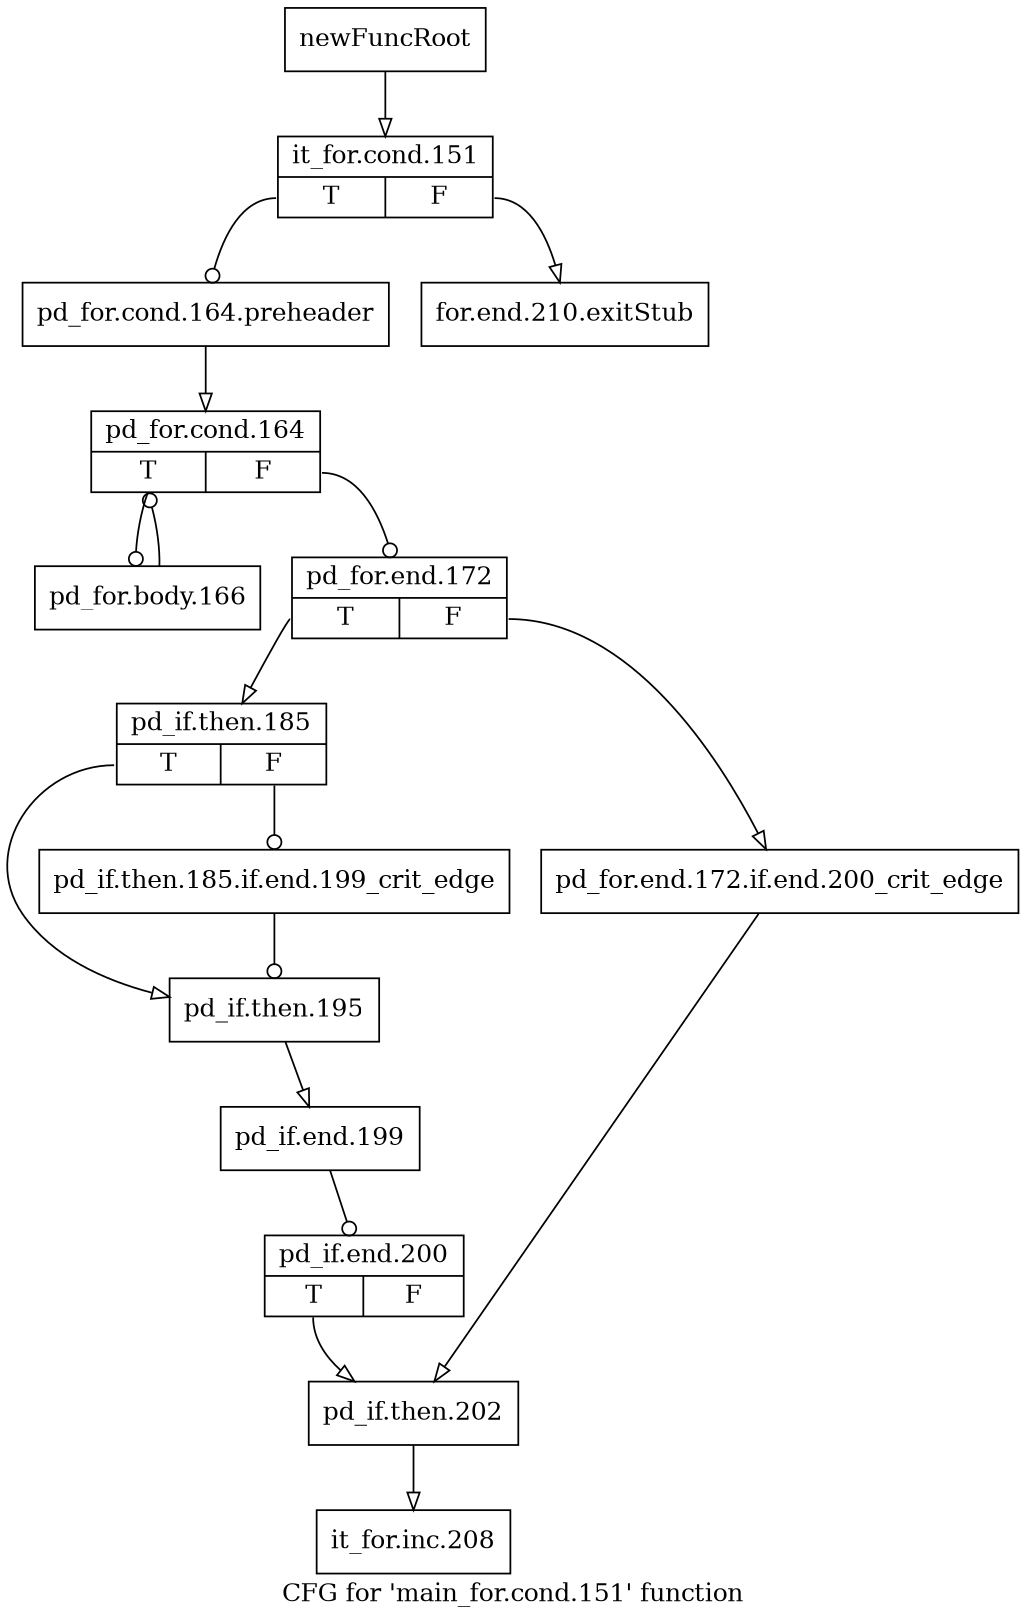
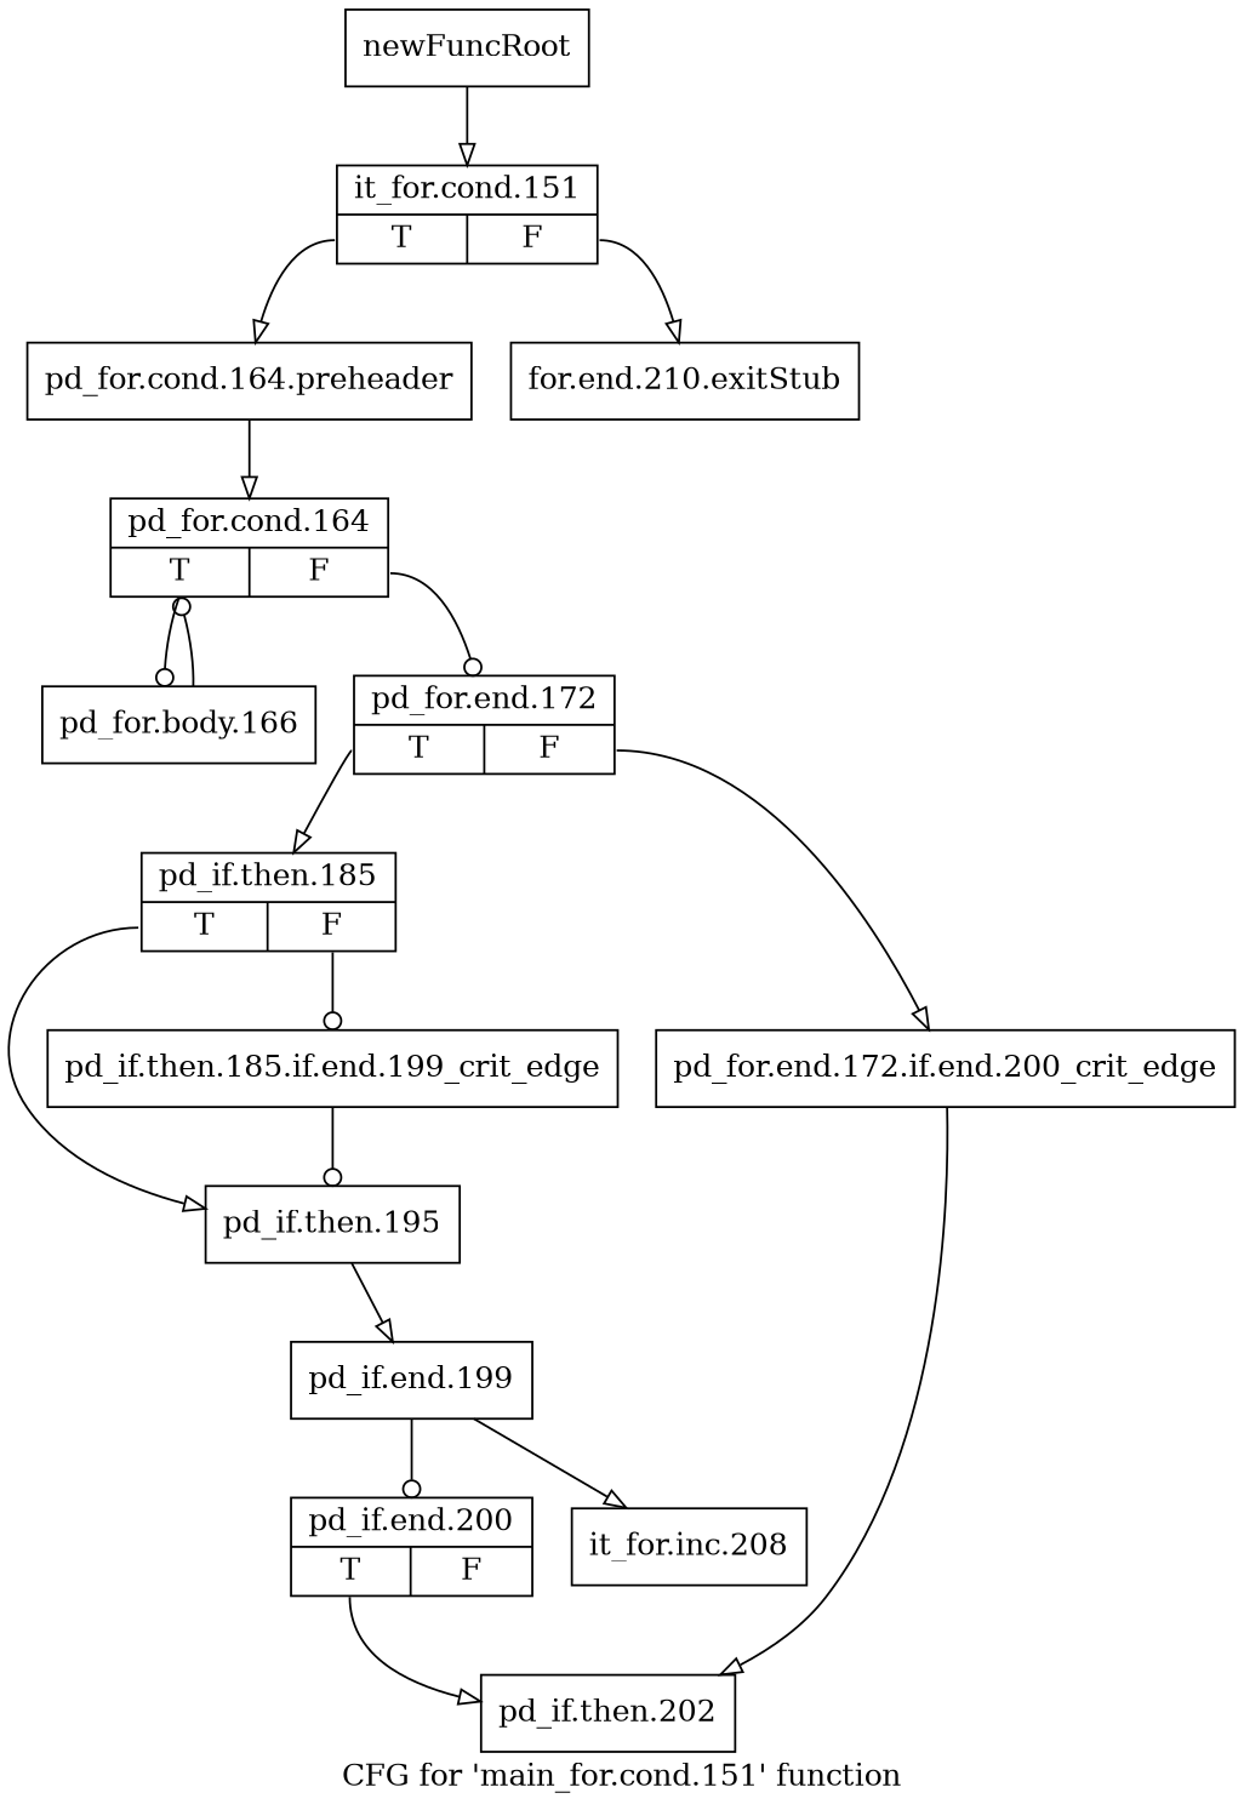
  digraph {
    label="CFG for 'main_for.cond.151' function"
    node [shape=record]
    edge [arrowhead=onormal]
    n1 [label="{newFuncRoot}"]
    n2 [label="{it_for.cond.151|{<s0>T|<s1>F}}"]
    n3 [label="{for.end.210.exitStub}"]
    n4 [label="{pd_for.cond.164.preheader}"]
    n5 [label="{pd_for.cond.164|{<s0>T|<s1>F}}"]
    n6 [label="{pd_for.body.166}"]
    n7 [label="{pd_for.end.172|{<s0>T|<s1>F}}"]
    n8 [label="{pd_if.then.185|{<s0>T|<s1>F}}"]
    n9 [label="{pd_for.end.172.if.end.200_crit_edge}"]
    n10 [label="{pd_if.then.195}"]
    n11 [label="{pd_if.then.185.if.end.199_crit_edge}"]
    n12 [label="{pd_if.then.202}"]
    n13 [label="{pd_if.end.199}"]
    n14 [label="{pd_if.end.200|{<s0>T|<s1>F}}"]
    n15 [label="{it_for.inc.208}"]
    n1 -> n2
    n2 -> n3 [tailport=s1]
-   n2 -> n4 [arrowhead=odot tailport=s0]
+   n2 -> n4 [tailport=s0]
    n4 -> n5
    n5 -> n6 [arrowhead=odot tailport=s0]
    n5 -> n7 [arrowhead=odot tailport=s1]
    n6 -> n5 [arrowhead=odot]
    n7 -> n8 [tailport=s0]
    n7 -> n9 [tailport=s1]
    n8 -> n10 [tailport=s0]
    n8 -> n11 [arrowhead=odot tailport=s1]
    n9 -> n12
    n10 -> n13
    n11 -> n10 [arrowhead=odot]
-   n12 -> n15
+   n13 -> n15
    n13 -> n14 [arrowhead=odot]
    n14 -> n12 [tailport=s0]
  }
